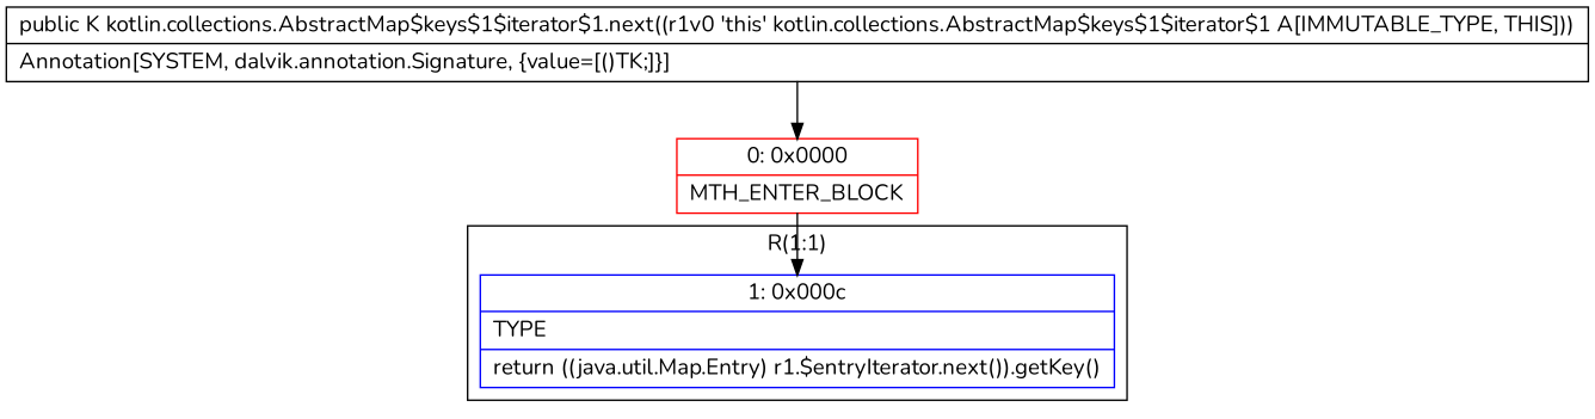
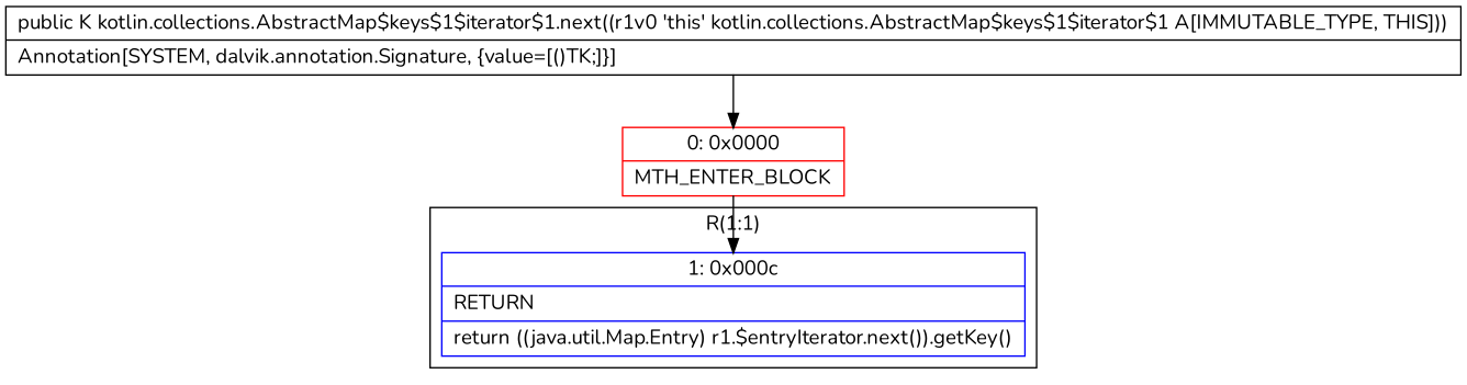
  digraph {
    fontname=Nunito
    node [shape=record fontname=Nunito]
    edge [fontname=Nunito]
-   n1 [color=blue label="{1\:\ 0x000c|TYPE\l|return ((java.util.Map.Entry) r1.$entryIterator.next()).getKey()\l}"]
+   n1 [color=blue label="{1\:\ 0x000c|RETURN\l|return ((java.util.Map.Entry) r1.$entryIterator.next()).getKey()\l}"]
    n2 [color=red label="{0\:\ 0x0000|MTH_ENTER_BLOCK\l}"]
    n3 [label="{public K kotlin.collections.AbstractMap$keys$1$iterator$1.next((r1v0 'this' kotlin.collections.AbstractMap$keys$1$iterator$1 A[IMMUTABLE_TYPE, THIS]))  | Annotation[SYSTEM, dalvik.annotation.Signature, \{value=[()TK;]\}]\l}"]
    subgraph cluster_1 {
      label="R(1:1)"
      n1
    }
    n2 -> n1
    n3 -> n2
  }
